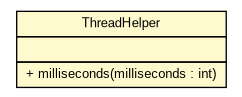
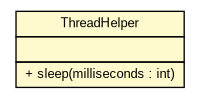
  digraph {
    nodesep=0.25
    ranksep=0.5
    rankdir=LR
-   n1 [fontcolor=black fontname=arial fontsize=10.0 label=<<table title="tud.iir.helper.ThreadHelper" border="0" cellborder="1" cellspacing="0" cellpadding="2" port="p" bgcolor="lemonChiffon" href="./ThreadHelper.html"> 		<tr><td><table border="0" cellspacing="0" cellpadding="1"> <tr><td align="center" balign="center"> ThreadHelper </td></tr> 		</table></td></tr> 		<tr><td><table border="0" cellspacing="0" cellpadding="1"> <tr><td align="left" balign="left">  </td></tr> 		</table></td></tr> 		<tr><td><table border="0" cellspacing="0" cellpadding="1"> <tr><td align="left" balign="left"> + milliseconds(milliseconds : int) </td></tr> 		</table></td></tr> 		</table>> shape=plaintext]
+   n1 [fontcolor=black fontname=arial fontsize=10.0 label=<<table title="tud.iir.helper.ThreadHelper" border="0" cellborder="1" cellspacing="0" cellpadding="2" port="p" bgcolor="lemonChiffon" href="./ThreadHelper.html"> 		<tr><td><table border="0" cellspacing="0" cellpadding="1"> <tr><td align="center" balign="center"> ThreadHelper </td></tr> 		</table></td></tr> 		<tr><td><table border="0" cellspacing="0" cellpadding="1"> <tr><td align="left" balign="left">  </td></tr> 		</table></td></tr> 		<tr><td><table border="0" cellspacing="0" cellpadding="1"> <tr><td align="left" balign="left"> + sleep(milliseconds : int) </td></tr> 		</table></td></tr> 		</table>> shape=plaintext]
  }
